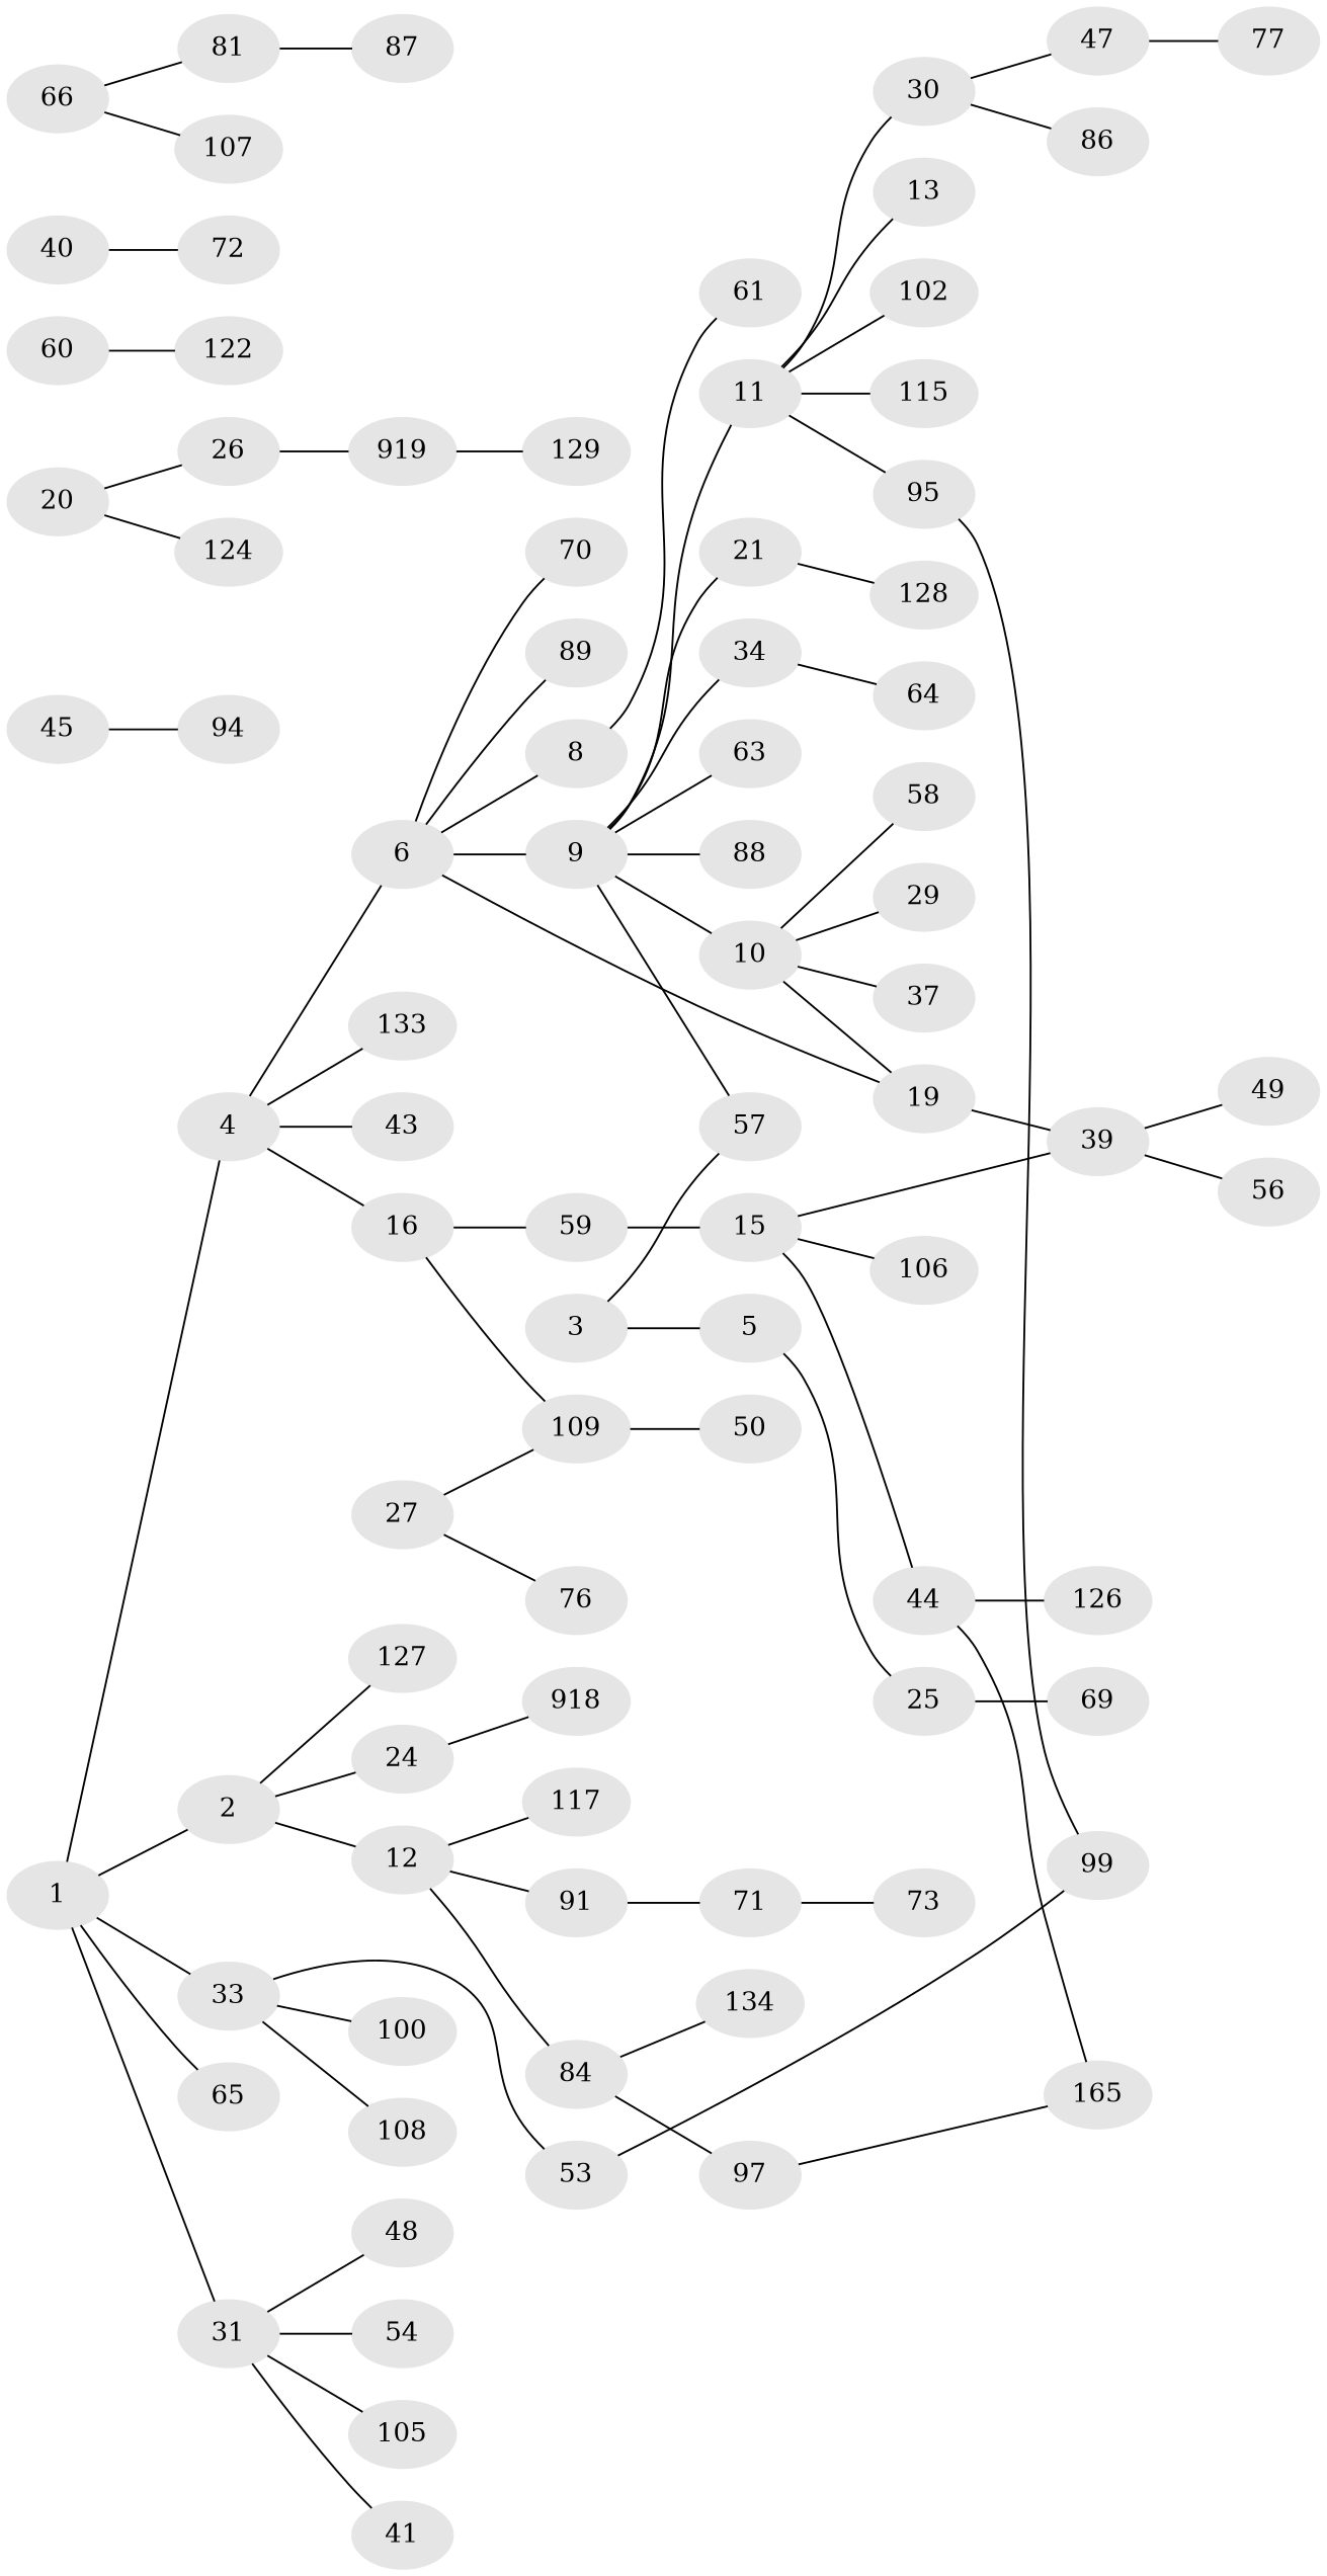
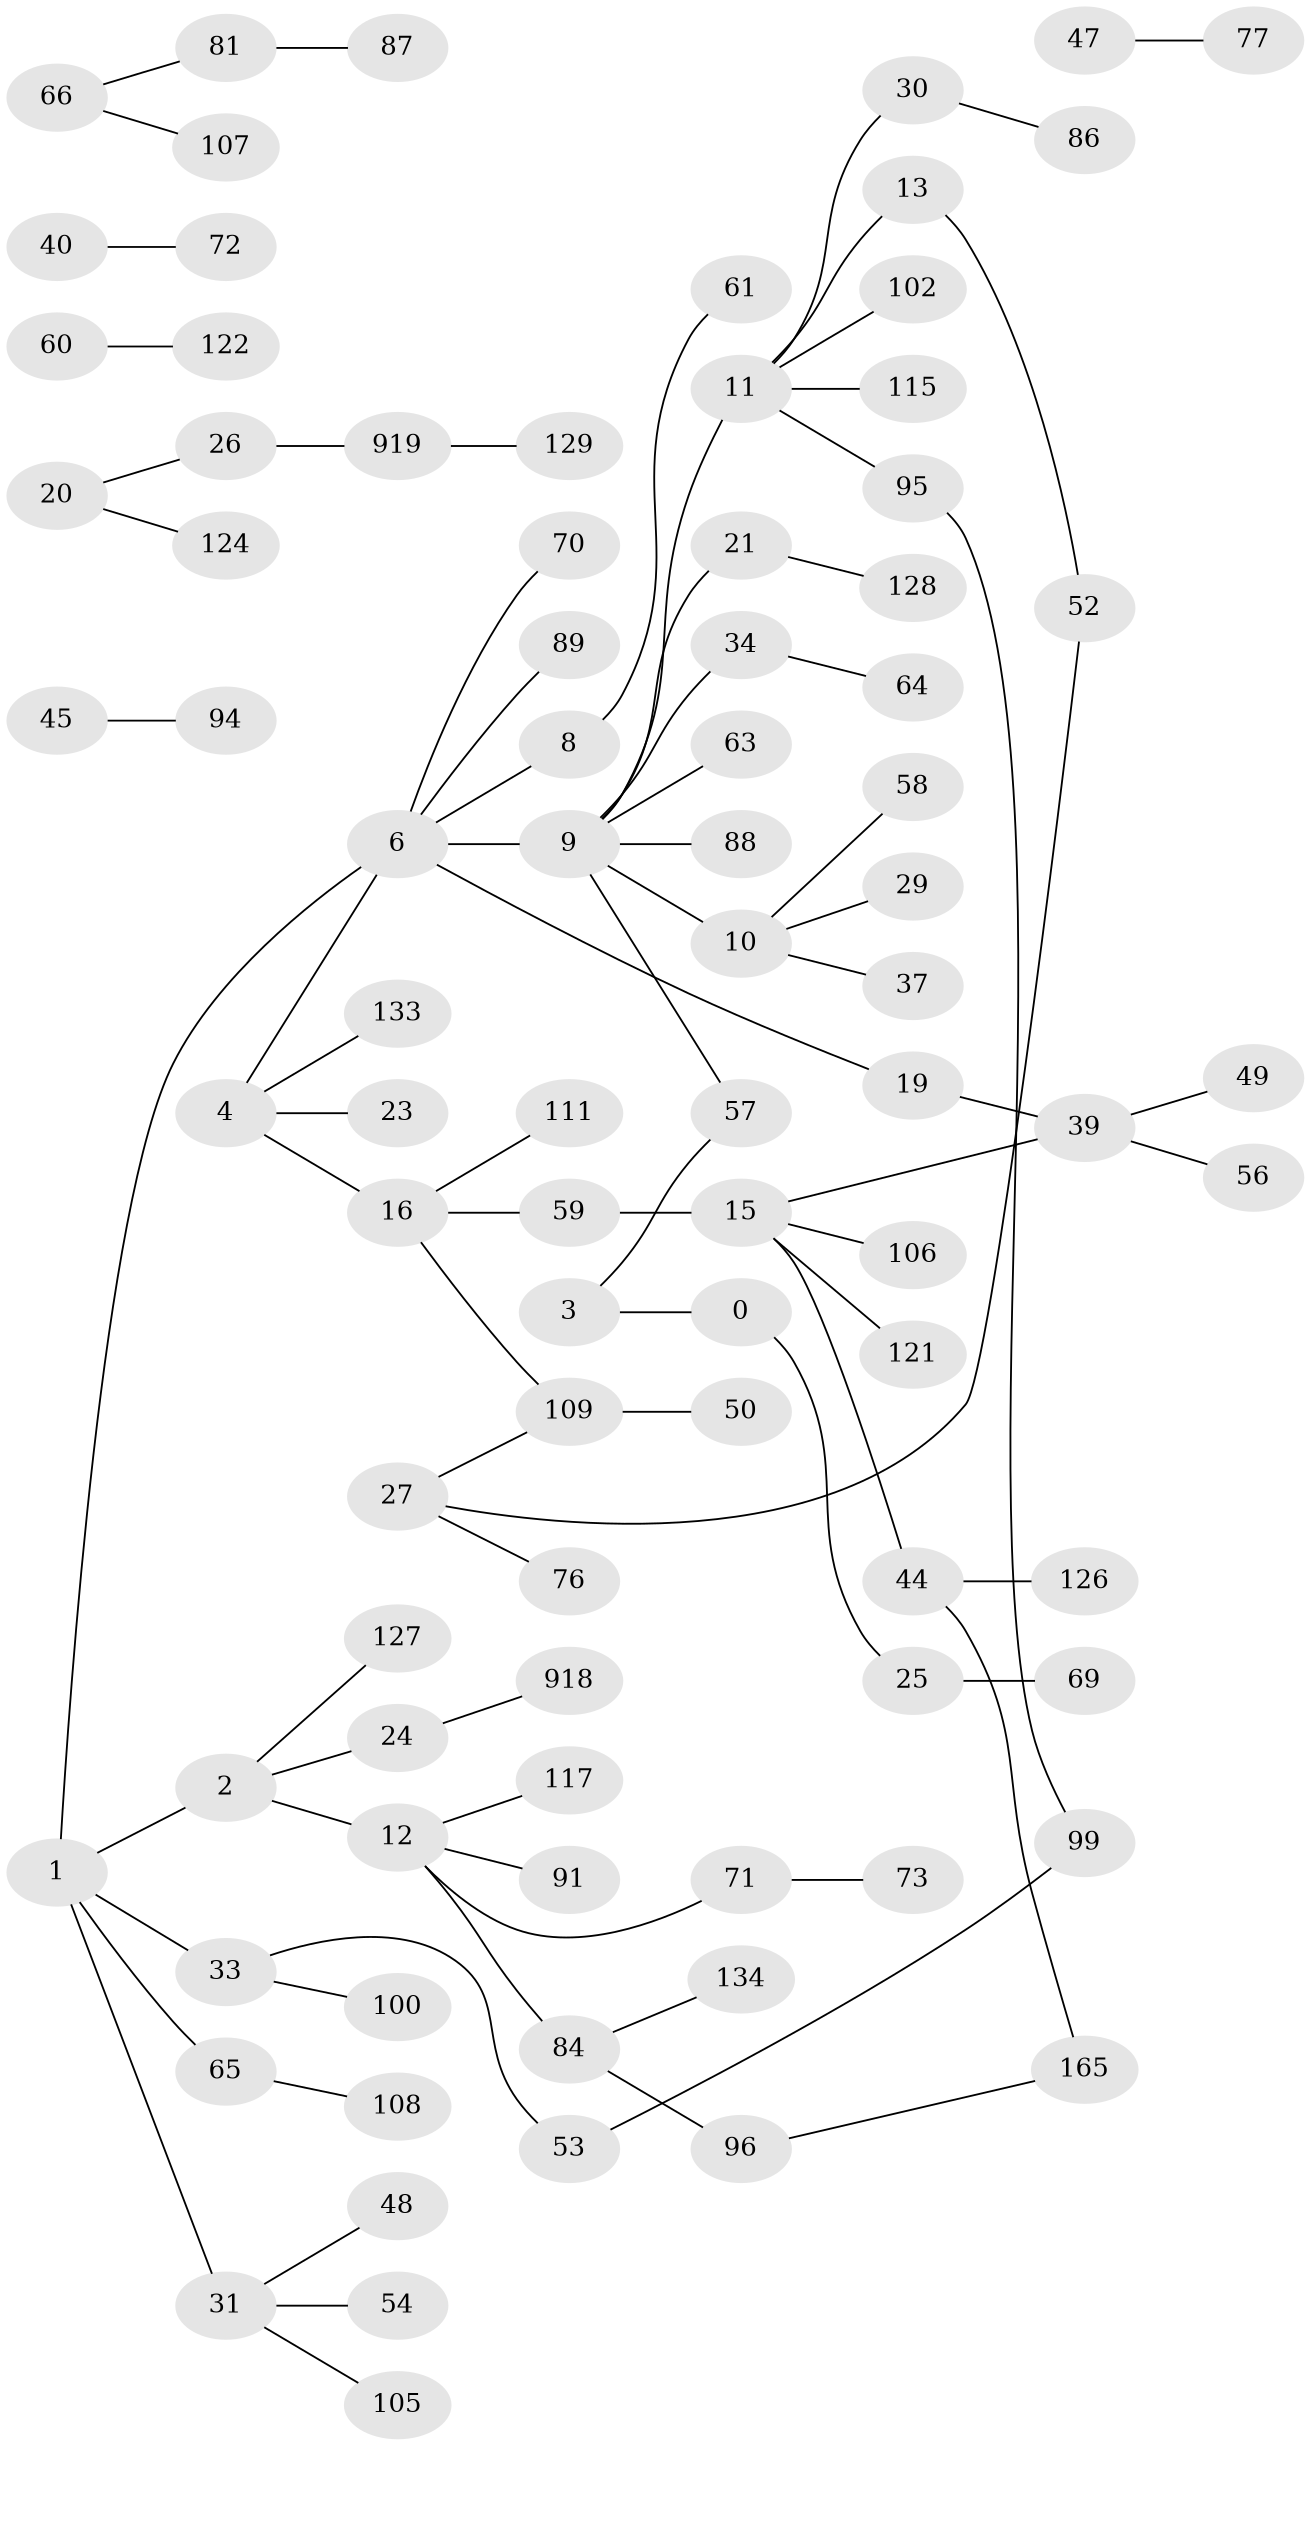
  graph {
    rankdir=LR
    node [color=gray90 style=filled]
    1 [super="+17"]
    2 [super="+85"]
    4 [super="+62"]
    31 [super="+35"]
    33 [super="+90"]
    65
    12 [super="+98"]
    24 [super="+123"]
    127 [super="+131"]
    3 [super="+18"]
-   5 [super="+7"]
+   5 [super="+7" label=0]
    57
    6 [super="+46"]
    16 [super="+28"]
-   43
+   43 [label=23]
    133
-   41 [super="+79"]
    48 [super="+100"]
    54
    105
    53
    n22 [label=100]
    108 [super="+116"]
    n24 [label=91]
    71 [super="+104"]
    84
    117
    n28 [label=918]
    45 [super="+130"]
    94
    25
    8 [super="+82"]
    9 [super="+103"]
    19 [super="+81"]
    70
    89
    59 [super="+97"]
+   111
    109
    69
    61
    10 [super="+38"]
    11 [super="+22"]
    21 [super="+55"]
    34 [super="+93"]
    63
    88 [super="+132"]
    39 [super="+110"]
    29 [super="+42"]
    37 [super="+92"]
    58 [super="+91"]
    13 [super="+67"]
    30 [super="+135"]
    95
    102
    115
    15 [super="+36"]
    44 [super="+80"]
    106
+   121
    128
    64
    n63 [label=165]
    126
+   52 [super="+68"]
    47 [super="+75"]
    86
    99 [super="+120"]
    73
-   96 [super="+112" label=97]
+   96 [super="+112"]
    134
    49
    56
    27 [super="+32"]
    76
    20 [super="+74"]
    26
    124
    60
    122
    n81 [label=919]
    129
    50
    40
    72
    77
    66 [super="+114"]
    n88 [label=81 super="+113"]
    107
    87
    1 -- 2
-   1 -- 4
+   1 -- 6
    1 -- 31
    1 -- 33
    1 -- 65
    2 -- 12
    2 -- 24
    2 -- 127
    4 -- 6
    4 -- 16
    4 -- 43
    4 -- 133
-   31 -- 41
    31 -- 48
    31 -- 54
    31 -- 105
    33 -- 53
    33 -- n22
-   33 -- 108
+   65 -- 108
    12 -- n24
-   n24 -- 71
+   12 -- 71
    12 -- 84
    12 -- 117
    24 -- n28
    3 -- 5
    3 -- 57
    5 -- 25
    6 -- 8
    6 -- 9
    6 -- 19
    6 -- 70
    6 -- 89
    16 -- 59
+   16 -- 111
    16 -- 109
    53 -- 99
    71 -- 73
    84 -- 96
    84 -- 134
    45 -- 94
    25 -- 69
    8 -- 61
    9 -- 57
    9 -- 10
    9 -- 11
    9 -- 21
    9 -- 34
    9 -- 63
    9 -- 88
    19 -- 39
    59 -- 15
    109 -- 50
-   10 -- 19
    10 -- 29
    10 -- 37
    10 -- 58
    11 -- 13
    11 -- 30
    11 -- 95
    11 -- 102
    11 -- 115
    21 -- 128
    34 -- 64
    39 -- 49
    39 -- 56
-   30 -- 47
+   13 -- 52
    30 -- 86
    95 -- 99
    15 -- 39
    15 -- 44
    15 -- 106
+   15 -- 121
    44 -- n63
    44 -- 126
    47 -- 77
    96 -- n63
    27 -- 109
+   27 -- 52
    27 -- 76
    20 -- 26
    20 -- 124
    26 -- n81
    60 -- 122
    n81 -- 129
    40 -- 72
    66 -- n88
    66 -- 107
    n88 -- 87
  }
